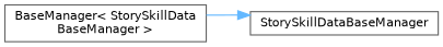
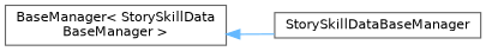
  digraph {
    rankdir=LR
    node [color=grey40 fillcolor=white fontname=Helvetica fontsize=10 shape=box style=filled]
    n1 [height=0.2 label="BaseManager\< StorySkillData\lBaseManager \>" width=0.4]
    n2 [height=0.2 label=StorySkillDataBaseManager width=0.4]
-   n2 -> n1 [color=steelblue1 dir=back fontname=Helvetica fontsize=10 labelfontname=Helvetica labelfontsize=10 style=solid]
+   n1 -> n2 [color=steelblue1 dir=back fontname=Helvetica fontsize=10 labelfontname=Helvetica labelfontsize=10 style=solid]
  }
